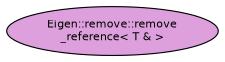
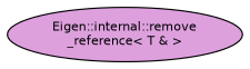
  digraph {
    rankdir=TB
-   n1 [color=black fillcolor=plum fontname=Helvetica fontsize=10 height=0.2 label="Eigen::remove::remove\l_reference\< T & \>" shape=ellipse style=filled width=0.4]
+   n1 [color=black fillcolor=plum fontname=Helvetica fontsize=10 height=0.2 label="Eigen::internal::remove\l_reference\< T & \>" shape=ellipse style=filled width=0.4]
  }
